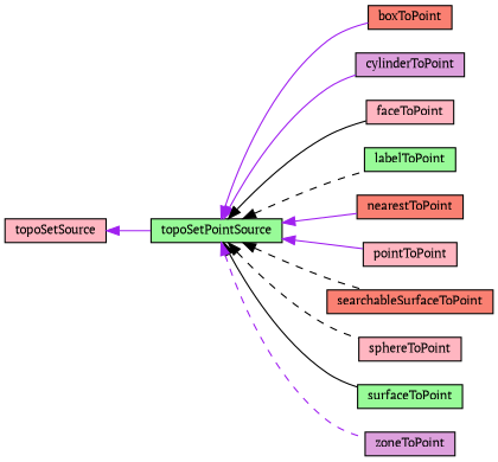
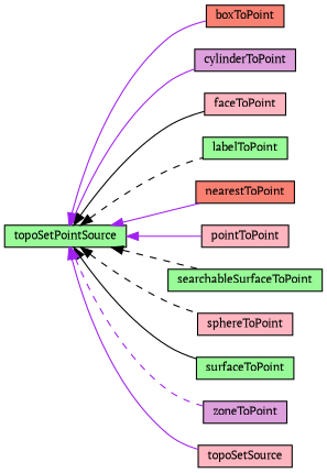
  digraph {
    fontname="PT Serif"
    rankdir=LR
    node [color=black fillcolor=lightpink fontname="PT Serif" fontsize=10 shape=record style=filled]
    edge [color=purple dir=back fontname="PT Serif" fontsize=10 labelfontname=Helvetica labelfontsize=10 style=solid]
    n1 [fillcolor=palegreen fontcolor=black height=0.2 label=topoSetPointSource width=0.4]
    n2 [fillcolor=salmon height=0.2 label=boxToPoint width=0.4]
    n3 [fillcolor=plum height=0.2 label=cylinderToPoint width=0.4]
    n4 [height=0.2 label=faceToPoint width=0.4]
    n5 [fillcolor=palegreen height=0.2 label=labelToPoint width=0.4]
    n6 [fillcolor=salmon height=0.2 label=nearestToPoint width=0.4]
    n7 [height=0.2 label=pointToPoint width=0.4]
-   n8 [fillcolor=salmon height=0.2 label=searchableSurfaceToPoint width=0.4]
+   n8 [fillcolor=palegreen height=0.2 label=searchableSurfaceToPoint width=0.4]
    n9 [height=0.2 label=sphereToPoint width=0.4]
    n10 [fillcolor=palegreen height=0.2 label=surfaceToPoint width=0.4]
    n11 [fillcolor=plum height=0.2 label=zoneToPoint width=0.4]
    n12 [height=0.2 label=topoSetSource width=0.4]
    n1 -> n2
    n1 -> n3
    n1 -> n4 [color=black]
    n1 -> n5 [color=black style=dashed]
    n1 -> n6
    n1 -> n7
    n1 -> n8 [color=black style=dashed]
    n1 -> n9 [color=black style=dashed]
    n1 -> n10 [color=black]
    n1 -> n11 [style=dashed]
-   n12 -> n1
+   n1 -> n12
  }
